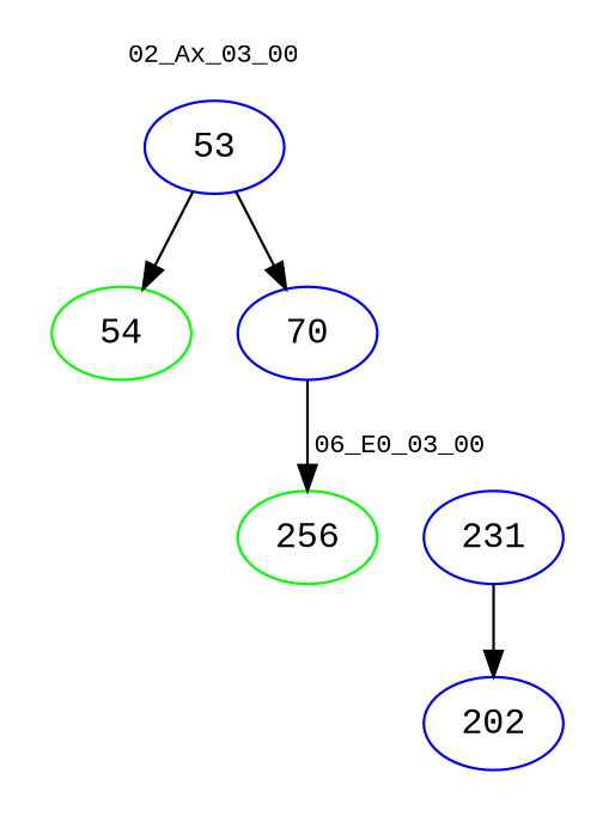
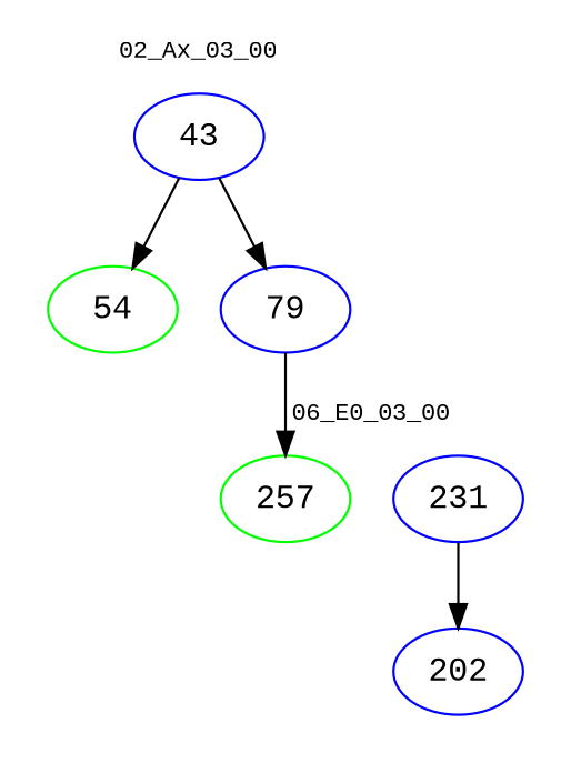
  digraph {
    fontname="Liberation Mono"
    node [color=blue fontname="Liberation Mono"]
    edge [color=black fontname="Liberation Mono"]
-   n1 [label=53]
+   n1 [label=43]
    n2 [color=green label=54]
-   n3 [label=70]
+   n3 [label=79]
    n4 [label=231]
    n5 [label=202]
-   n6 [color=green label=256]
+   n6 [color=green label=257]
    subgraph cluster_1 {
      color=white
      fontsize=10
      label="02_Ax_03_00"
      n1
      n2
      n3
    }
    subgraph cluster_2 {
      color=white
      fontsize=10
      label="06_E0_03_00"
      n4
      n5
      n6
    }
    n1 -> n2
    n1 -> n3
    n3 -> n6
    n4 -> n5
  }
